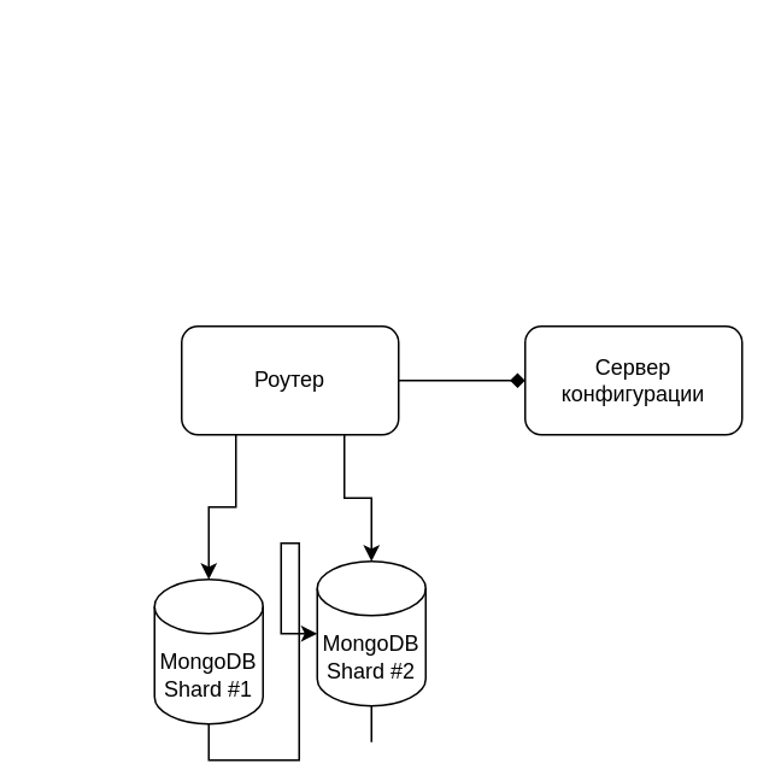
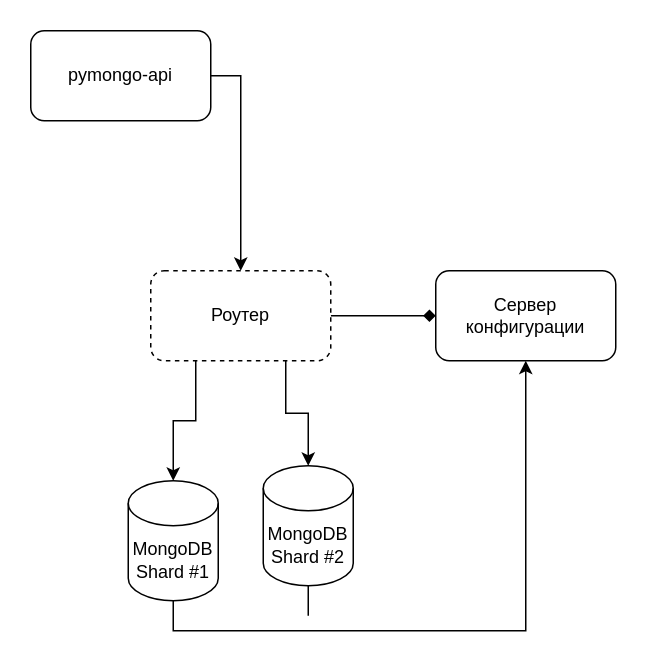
  <mxCell id="0" />
  <mxCell id="1" parent="0" />
+ <mxCell id="2" value="pymongo-api" style="rounded=1;whiteSpace=wrap;html=1;" parent="1" vertex="1"><mxGeometry x="20" y="20" width="120" height="60" as="geometry" /></mxCell>
+ <mxCell id="3" style="edgeStyle=orthogonalEdgeStyle;rounded=0;orthogonalLoop=1;jettySize=auto;html=1;exitX=1;exitY=0.5;exitDx=0;exitDy=0;entryX=0.5;entryY=0;entryDx=0;entryDy=0;" parent="1" source="2" target="5" edge="1"><mxGeometry relative="1" as="geometry"><mxPoint x="230" y="50" as="targetPoint" /></mxGeometry></mxCell>
  <mxCell id="4" style="edgeStyle=orthogonalEdgeStyle;rounded=0;orthogonalLoop=1;jettySize=auto;html=1;exitX=1;exitY=0.5;exitDx=0;exitDy=0;entryX=0;entryY=0.5;entryDx=0;entryDy=0;endArrow=diamond;" parent="1" source="5" target="6" edge="1"><mxGeometry relative="1" as="geometry" /></mxCell>
- <mxCell id="5" value="Роутер" style="rounded=1;whiteSpace=wrap;html=1;" parent="1" vertex="1"><mxGeometry x="100" y="180" width="120" height="60" as="geometry" /></mxCell>
+ <mxCell id="5" value="Роутер" style="rounded=1;whiteSpace=wrap;html=1;dashed=1;" parent="1" vertex="1"><mxGeometry x="100" y="180" width="120" height="60" as="geometry" /></mxCell>
  <mxCell id="6" value="Сервер конфигурации" style="rounded=1;whiteSpace=wrap;html=1;" parent="1" vertex="1"><mxGeometry x="290" y="180" width="120" height="60" as="geometry" /></mxCell>
  <mxCell id="7" value="MongoDB&lt;div&gt;Shard #1&lt;/div&gt;" style="shape=cylinder3;whiteSpace=wrap;html=1;boundedLbl=1;backgroundOutline=1;size=15;" parent="1" vertex="1"><mxGeometry x="85" y="320" width="60" height="80" as="geometry" /></mxCell>
- <mxCell id="8" style="edgeStyle=orthogonalEdgeStyle;rounded=0;orthogonalLoop=1;jettySize=auto;html=1;exitX=0.5;exitY=1;exitDx=0;exitDy=0;exitPerimeter=0;" parent="1" source="7" target="10" edge="1"><mxGeometry relative="1" as="geometry" /></mxCell>
+ <mxCell id="8" style="edgeStyle=orthogonalEdgeStyle;rounded=0;orthogonalLoop=1;jettySize=auto;html=1;exitX=0.5;exitY=1;exitDx=0;exitDy=0;exitPerimeter=0;entryX=0.5;entryY=1;entryDx=0;entryDy=0;" parent="1" source="7" target="6" edge="1"><mxGeometry relative="1" as="geometry" /></mxCell>
  <mxCell id="9" style="edgeStyle=orthogonalEdgeStyle;rounded=0;orthogonalLoop=1;jettySize=auto;html=1;exitX=0.5;exitY=1;exitDx=0;exitDy=0;exitPerimeter=0;endArrow=none;endFill=0;" parent="1" source="10" edge="1"><mxGeometry relative="1" as="geometry"><mxPoint x="205" y="410" as="targetPoint" /></mxGeometry></mxCell>
  <mxCell id="10" value="&lt;div&gt;MongoDB&lt;/div&gt;Shard #2" style="shape=cylinder3;whiteSpace=wrap;html=1;boundedLbl=1;backgroundOutline=1;size=15;" parent="1" vertex="1"><mxGeometry x="175" y="310" width="60" height="80" as="geometry" /></mxCell>
  <mxCell id="11" style="edgeStyle=orthogonalEdgeStyle;rounded=0;orthogonalLoop=1;jettySize=auto;html=1;exitX=0.25;exitY=1;exitDx=0;exitDy=0;entryX=0.5;entryY=0;entryDx=0;entryDy=0;entryPerimeter=0;" parent="1" source="5" target="7" edge="1"><mxGeometry relative="1" as="geometry" /></mxCell>
  <mxCell id="12" style="edgeStyle=orthogonalEdgeStyle;rounded=0;orthogonalLoop=1;jettySize=auto;html=1;exitX=0.75;exitY=1;exitDx=0;exitDy=0;entryX=0.5;entryY=0;entryDx=0;entryDy=0;entryPerimeter=0;" parent="1" source="5" target="10" edge="1"><mxGeometry relative="1" as="geometry" /></mxCell>
